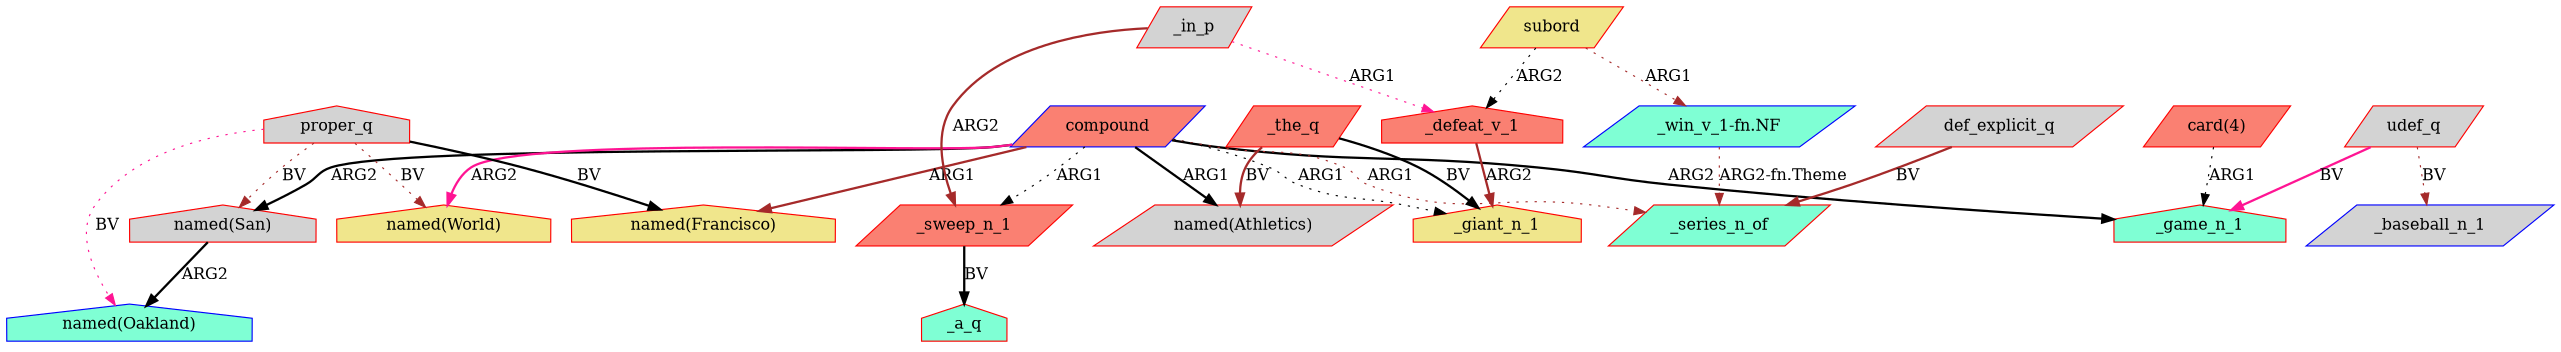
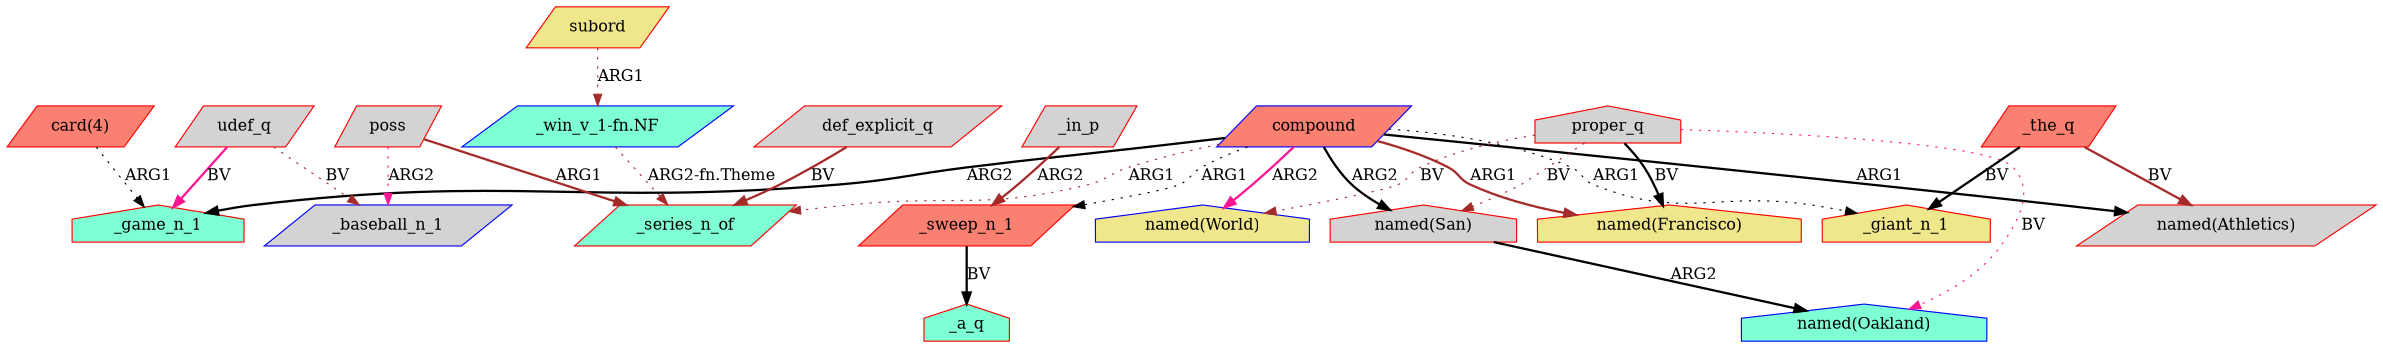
  digraph {
    node [color=red fillcolor=lightgrey shape=parallelogram style=filled]
    edge [color=brown style=bold]
    compound [color=blue fillcolor=salmon]
    _sweep_n_1 [fillcolor=salmon]
    _game_n_1 [fillcolor=aquamarine shape=house]
    _series_n_of [fillcolor=aquamarine]
    "named(Francisco)" [fillcolor=khaki shape=house]
    _giant_n_1 [fillcolor=khaki shape=house]
    "named(San)" [shape=house]
    "named(Athletics)"
-   "named(World)" [fillcolor=khaki shape=house]
+   "named(World)" [color=blue fillcolor=khaki shape=house]
    _a_q [fillcolor=aquamarine shape=house]
    "named(Oakland)" [color=blue fillcolor=aquamarine shape=house]
    "card(4)" [fillcolor=salmon]
    udef_q
    _baseball_n_1 [color=blue]
+   poss
    proper_q [shape=house]
    subord [fillcolor=khaki]
    "_win_v_1-fn.NF" [color=blue fillcolor=aquamarine]
-   _defeat_v_1 [fillcolor=salmon shape=house]
    _in_p
    _the_q [fillcolor=salmon]
    def_explicit_q
    compound -> _sweep_n_1 [color=black label=ARG1 style=dotted]
    compound -> _game_n_1 [color=black label=ARG2]
    compound -> _series_n_of [label=ARG1 style=dotted]
    compound -> "named(Francisco)" [label=ARG1]
    compound -> _giant_n_1 [color=black label=ARG1 style=dotted]
    compound -> "named(San)" [color=black label=ARG2]
    compound -> "named(Athletics)" [color=black label=ARG1]
    compound -> "named(World)" [color=deeppink label=ARG2]
    _sweep_n_1 -> _a_q [color=black label=BV]
    "named(San)" -> "named(Oakland)" [color=black label=ARG2]
    "card(4)" -> _game_n_1 [color=black label=ARG1 style=dotted]
    udef_q -> _game_n_1 [color=deeppink label=BV]
    udef_q -> _baseball_n_1 [label=BV style=dotted]
+   poss -> _series_n_of [label=ARG1]
+   poss -> _baseball_n_1 [color=deeppink label=ARG2 style=dotted]
    proper_q -> "named(Francisco)" [color=black label=BV]
    proper_q -> "named(San)" [label=BV style=dotted]
    proper_q -> "named(World)" [label=BV style=dotted]
    proper_q -> "named(Oakland)" [color=deeppink label=BV style=dotted]
    subord -> "_win_v_1-fn.NF" [label=ARG1 style=dotted]
-   subord -> _defeat_v_1 [color=black label=ARG2 style=dotted]
    "_win_v_1-fn.NF" -> _series_n_of [label="ARG2-fn.Theme" style=dotted]
-   _defeat_v_1 -> _giant_n_1 [label=ARG2]
    _in_p -> _sweep_n_1 [label=ARG2]
-   _in_p -> _defeat_v_1 [color=deeppink label=ARG1 style=dotted]
    _the_q -> _giant_n_1 [color=black label=BV]
    _the_q -> "named(Athletics)" [label=BV]
    def_explicit_q -> _series_n_of [label=BV]
  }
